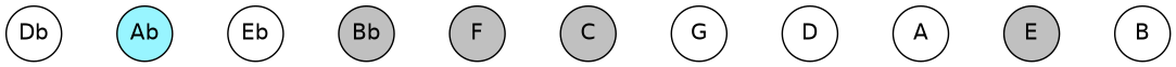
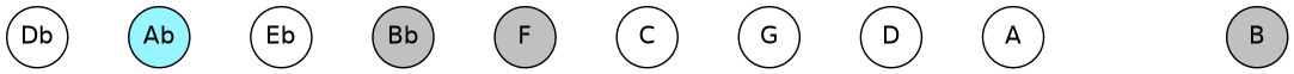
  graph {
    mindist=.1
    rankdir=LR
    node [fillcolor=white fontname=Helvetica margin=0 shape=circle style=filled]
    edge [style=invis]
-   E [fillcolor=gray]
-   B
+   B [fillcolor=gray]
    Db
    Ab [fillcolor=cadetblue1]
    Eb
    Bb [fillcolor=gray]
    F [fillcolor=gray]
-   C [fillcolor=gray]
+   C
    G
    D
    A
    subgraph sub_1 {
-     E
      B
      Db
      Ab
      Eb
      Bb
      F
      C
      G
      D
      A
    }
-   E -- B
    Db -- Ab
    Ab -- Eb
    Eb -- Bb
    Bb -- F
    F -- C
    C -- G
    G -- D
    D -- A
-   A -- E
  }
